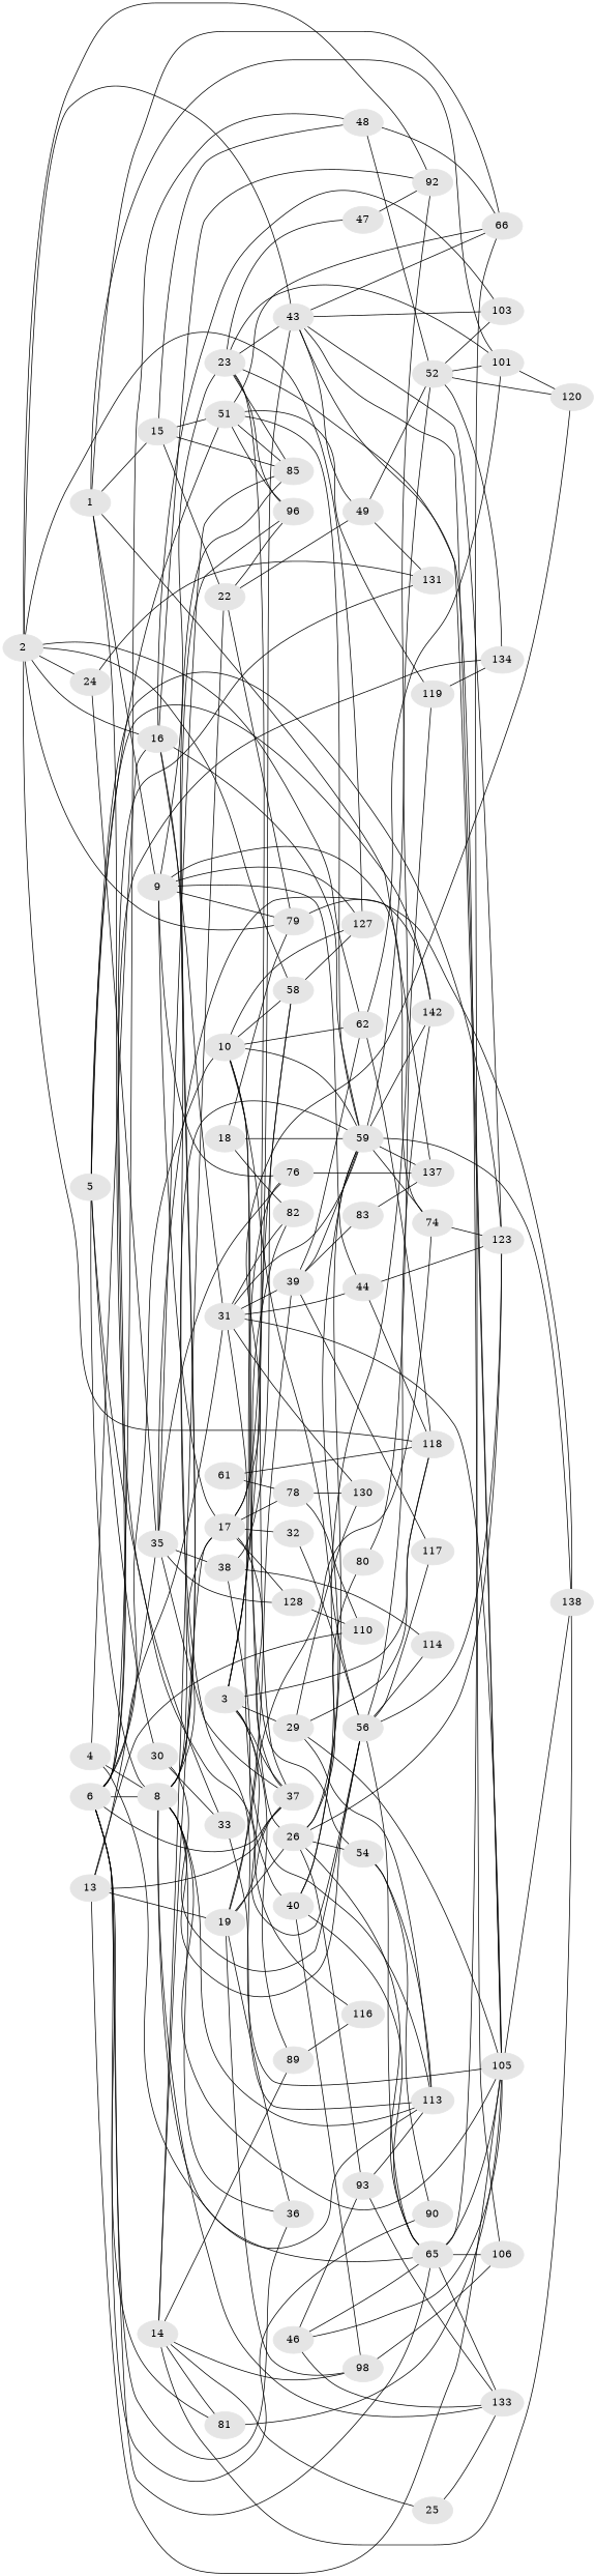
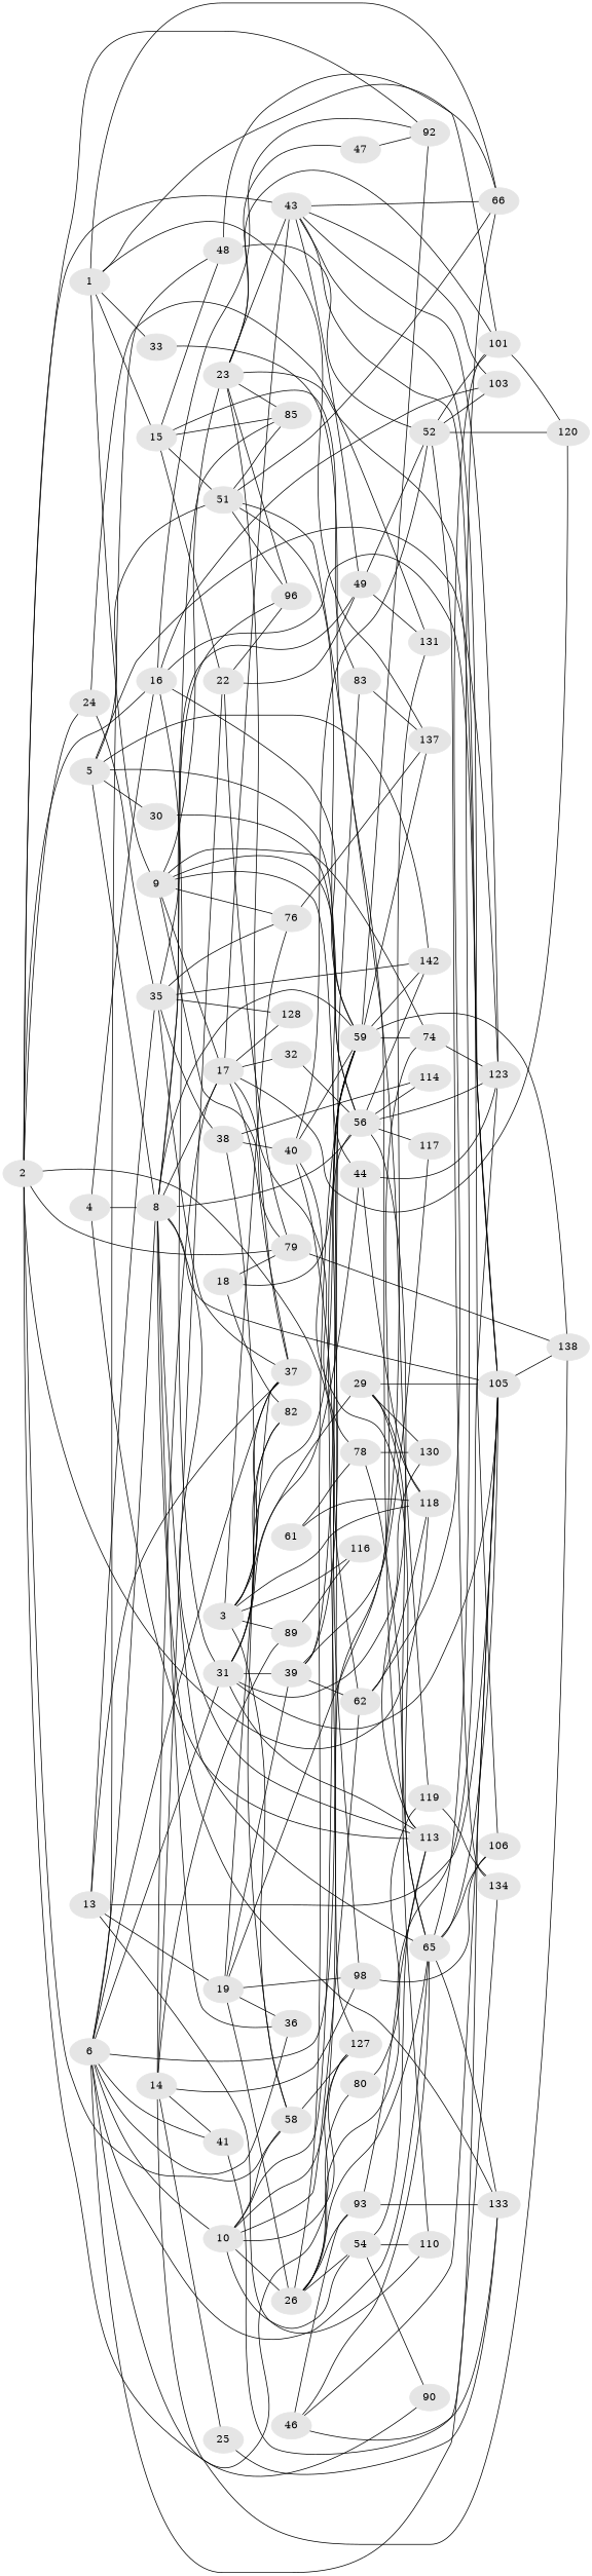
  graph {
    rankdir=LR
    node [color=gray90 style=filled]
    1 [super="+20"]
    9 [super="+27"]
    15 [super="+115+135"]
    33
    66
    101 [super="+132"]
    137
    79
    127
    76
    17 [super="+99+34"]
    23 [super="+28"]
    44 [super="+108"]
    74
    51 [super="+75"]
    48
    85
    22
    83
    113 [super="+136"]
    120
    2 [super="+45"]
    16 [super="+122"]
    24
    43 [super="+73+97"]
    58 [super="+112"]
    62
    92
    118 [super="+125"]
    31 [super="+53+111"]
    59 [super="+64"]
    105 [super="+107"]
    103
    131
    35 [super="+126"]
    123
    49
    106
    138 [super="+144"]
    3 [super="+88"]
    29 [super="+86"]
    37 [super="+94+55"]
    82
    89
    116
    130
    8 [super="+87+12"]
    56 [super="+140+100"]
    36
    65 [super="+124+121"]
    96
    133
    4
    5 [super="+7+139"]
    30
    142
    119
    114
    117
    6 [super="+11+104+63"]
    10 [super="+67"]
-   81
+   81 [label=41]
    90
    134
    26 [super="+70+50"]
    54 [super="+95"]
    39 [super="+84"]
    52 [super="+91+141"]
    32
    78
    128
    47
    80
    93
    110
    13 [super="+60"]
    19 [super="+129"]
    98
    38
    14 [super="+69"]
    25
    18
    40 [super="+109"]
    46
    61
    1 -- 9
    1 -- 15
    1 -- 33
    1 -- 66
    1 -- 101
    1 -- 137
    9 -- 79
    9 -- 127
    9 -- 76 [weight=2]
    9 -- 17
    9 -- 23
    9 -- 44
    9 -- 74
    15 -- 51 [weight=2]
    15 -- 48
    15 -- 85
    15 -- 22
+   15 -- 83
    33 -- 113
    101 -- 120
    79 -- 138
    76 -- 137
    17 -- 120
    17 -- 43
    17 -- 37
    17 -- 32
    17 -- 78
    17 -- 128
    23 -- 101
    23 -- 85
    23 -- 43
    23 -- 105
    23 -- 37
    23 -- 96
    23 -- 47
    44 -- 118
    44 -- 123
    74 -- 123
    51 -- 66
    51 -- 85
    51 -- 59
    51 -- 96
    51 -- 119 [weight=2]
    48 -- 66
    48 -- 52
    22 -- 79
    22 -- 49
    22 -- 96
    83 -- 137
    2 -- 79
    2 -- 127
    2 -- 16
    2 -- 24
    2 -- 43
    2 -- 58
    2 -- 62
    2 -- 92
    2 -- 118
    16 -- 92
    16 -- 31
    16 -- 59
    16 -- 105
    16 -- 103
    24 -- 131
    24 -- 35
    43 -- 66
    43 -- 105
    43 -- 103
    43 -- 123
    43 -- 49
    43 -- 106
    58 -- 127
    62 -- 101
    62 -- 118
    31 -- 44
    31 -- 113
    31 -- 59 [weight=2]
    31 -- 105
    31 -- 82
    31 -- 130
    31 -- 39
    59 -- 137
    59 -- 74
    59 -- 92
    59 -- 138
    59 -- 142
    105 -- 138
    35 -- 76
-   35 -- 85
+   35 -- 49
    35 -- 37
    35 -- 142
    35 -- 128
    35 -- 38
    49 -- 131
    49 -- 52
    3 -- 76
    3 -- 58 [weight=2]
    3 -- 118
    3 -- 29
    3 -- 37
    3 -- 82
    3 -- 89
    3 -- 116
    29 -- 113
    29 -- 118
    29 -- 105
    29 -- 130
    89 -- 116
    8 -- 17
    8 -- 85
    8 -- 113
    8 -- 59
    8 -- 105
    8 -- 56
    8 -- 36
    8 -- 65
    8 -- 96
    8 -- 133
    56 -- 123
    56 -- 65
    56 -- 142
    56 -- 114
    56 -- 117
    65 -- 66
    65 -- 105
    65 -- 106
    65 -- 133
    4 -- 113
    4 -- 16
    4 -- 8
    5 -- 51
    5 -- 123
    5 -- 8
    5 -- 56
    5 -- 30
    5 -- 142
-   30 -- 33
    30 -- 56
    119 -- 134
    6 -- 48
    6 -- 31 [weight=2]
    6 -- 131 [weight=2]
    6 -- 37 [weight=2]
    6 -- 8
    6 -- 36
    6 -- 65
    6 -- 10
    6 -- 81
    6 -- 90
    6 -- 134
    10 -- 127
    10 -- 58
    10 -- 62
    10 -- 59
    10 -- 56
    10 -- 26
    10 -- 54
    81 -- 105
    26 -- 59
    26 -- 123
    26 -- 65
    26 -- 54
    26 -- 80
    26 -- 93 [weight=2]
    54 -- 113
    54 -- 90
-   128 -- 110
+   54 -- 110
    39 -- 83
    39 -- 62
    39 -- 59
    39 -- 117
    52 -- 101
    52 -- 120
    52 -- 103
    52 -- 134
    32 -- 56
    78 -- 130
    78 -- 110
    47 -- 92
    80 -- 119
    93 -- 113
    93 -- 133
    13 -- 105
    13 -- 35
    13 -- 37
    13 -- 110
    13 -- 19
    19 -- 74
    19 -- 37
    19 -- 36
    19 -- 26
    19 -- 39
    19 -- 98
    98 -- 106
    38 -- 58
    38 -- 114
    38 -- 40
    14 -- 17
    14 -- 22
    14 -- 138
    14 -- 89
    14 -- 81
    14 -- 98
    14 -- 25
    25 -- 133
    18 -- 79
    18 -- 59
    18 -- 82
    40 -- 59
    40 -- 65
    40 -- 52
    40 -- 98
    46 -- 105
    46 -- 65
    46 -- 133
    46 -- 93
    61 -- 118
    61 -- 78
  }
